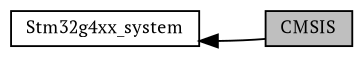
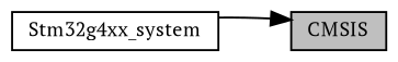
  digraph {
    rankdir=LR
    fontname="PT Serif"
    node [color=black fontname="PT Serif" fontsize=10 shape=box style=filled]
    n1 [fillcolor=white height=0.2 label=Stm32g4xx_system width=0.4]
    n2 [fillcolor=grey75 fontcolor=black height=0.2 label=CMSIS width=0.4]
-   n1 -> n2 [dir=back fontname="PT Serif" fontsize=10 labelfontname=Helvetica labelfontsize=10 shape=plaintext style=solid]
+   n2 -> n1 [dir=back fontname="PT Serif" fontsize=10 labelfontname=Helvetica labelfontsize=10 shape=plaintext style=solid]
  }
